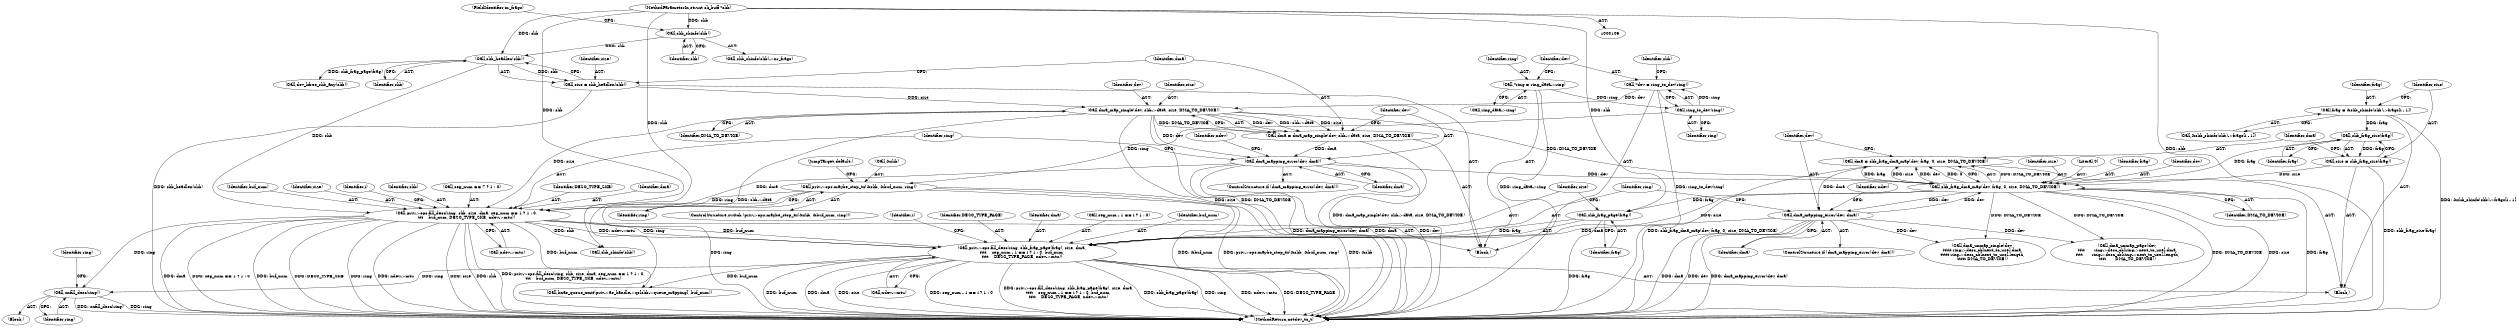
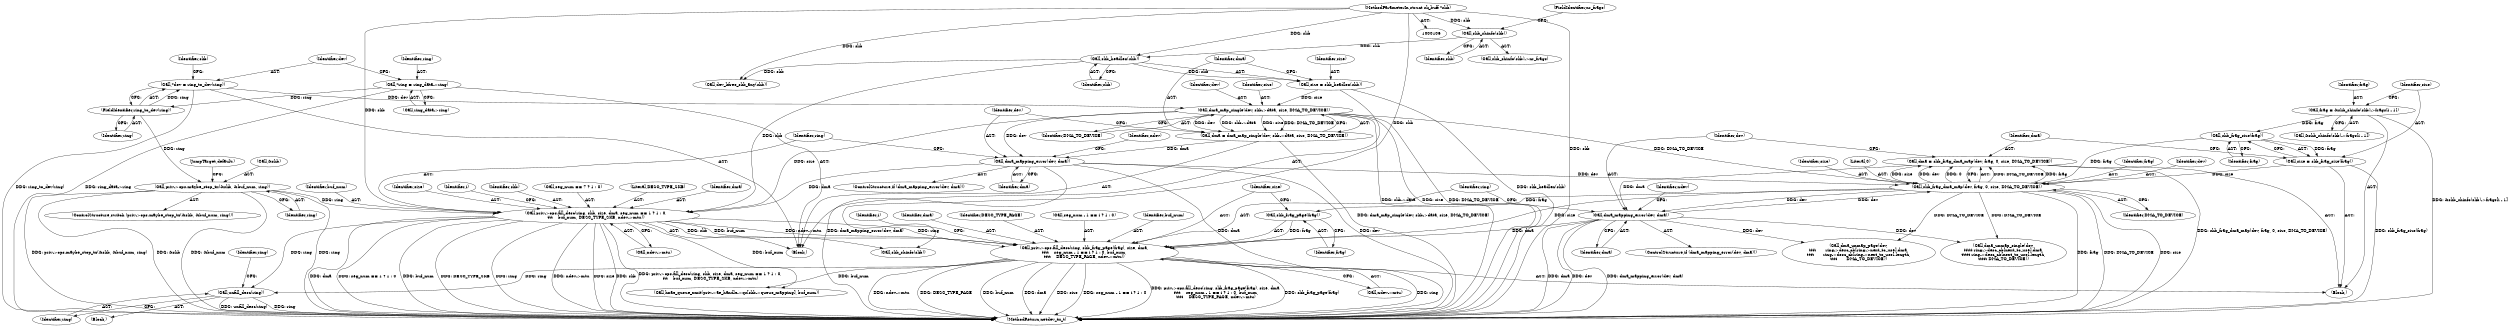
  digraph {
    n1 [label="(Call,unfill_desc(ring))"]
    n2 [label="(MethodReturn,netdev_tx_t)"]
    n3 [label="(Identifier,ring)"]
    n4 [label="(Block,)"]
    n5 [label="(Call,priv->ops.fill_desc(ring, skb, size, dma, seg_num == 1 ? 1 : 0,\n\t\t\t    buf_num, DESC_TYPE_SKB, ndev->mtu))"]
    n6 [label="(Call,priv->ops.fill_desc(ring, skb_frag_page(frag), size, dma,\n\t\t\t\t    seg_num - 1 == i ? 1 : 0, buf_num,\n\t\t\t\t    DESC_TYPE_PAGE, ndev->mtu))"]
    n7 [label="(Call,skb_shinfo(skb))"]
    n8 [label="(Block,)"]
    n9 [label="(Call,hnae_queue_xmit(priv->ae_handle->qs[skb->queue_mapping], buf_num))"]
    n10 [label="(Call,ndev->mtu)"]
    n11 [label="(Block,)"]
    n12 [label="(Call,ndev->mtu)"]
    n13 [label="(Call,priv->ops.maybe_stop_tx(&skb, &buf_num, ring))"]
    n14 [label="(Identifier,ring)"]
    n15 [label="(ControlStructure,switch (priv->ops.maybe_stop_tx(&skb, &buf_num, ring)))"]
-   n16 [label="(Call,ring_to_dev(ring))"]
+   n16 [label="(FieldIdentifier,ring_to_dev(ring))"]
    n17 [label="(Call,*dev = ring_to_dev(ring))"]
    n18 [label="(Identifier,ring)"]
    n19 [label="(Call,dma_map_single(dev, skb->data, size, DMA_TO_DEVICE))"]
    n20 [label="(Call,*ring = ring_data->ring)"]
    n21 [label="(Call,ring_data->ring)"]
    n22 [label="(Call,skb_headlen(skb))"]
    n23 [label="(Call,size = skb_headlen(skb))"]
    n24 [label="(Call,dev_kfree_skb_any(skb))"]
    n25 [label="(Identifier,skb)"]
    n26 [label="(Call,skb_shinfo(skb))"]
    n27 [label="(Call,skb_shinfo(skb)->nr_frags)"]
    n28 [label="(Identifier,skb)"]
    n29 [label="(MethodParameterIn,struct sk_buff *skb)"]
    1000106
    n31 [label="(Call,dma_mapping_error(dev, dma))"]
    n32 [label="(Call,dma = dma_map_single(dev, skb->data, size, DMA_TO_DEVICE))"]
    n33 [label="(Call,skb_frag_dma_map(dev, frag, 0, size, DMA_TO_DEVICE))"]
    n34 [label="(Identifier,DMA_TO_DEVICE)"]
    n35 [label="(ControlStructure,if (dma_mapping_error(dev, dma)))"]
    n36 [label="(Identifier,dma)"]
    n37 [label="(Call,skb_frag_page(frag))"]
    n38 [label="(Call,dma_mapping_error(dev, dma))"]
    n39 [label="(Call,dma = skb_frag_dma_map(dev, frag, 0, size, DMA_TO_DEVICE))"]
    n40 [label="(Call,dma_unmap_page(dev,\n\t\t\t\t       ring->desc_cb[ring->next_to_use].dma,\n\t\t\t\t       ring->desc_cb[ring->next_to_use].length,\n\t\t\t\t       DMA_TO_DEVICE))"]
    n41 [label="(Call,dma_unmap_single(dev,\n\t\t\t\t\t ring->desc_cb[next_to_use].dma,\n\t\t\t\t\t ring->desc_cb[next_to_use].length,\n\t\t\t\t\t DMA_TO_DEVICE))"]
    n42 [label="(Identifier,DMA_TO_DEVICE)"]
    n43 [label="(Identifier,frag)"]
    n44 [label="(Identifier,dma)"]
    n45 [label="(ControlStructure,if (dma_mapping_error(dev, dma)))"]
    n46 [label="(Call,skb_frag_size(frag))"]
    n47 [label="(Call,size = skb_frag_size(frag))"]
    n48 [label="(Identifier,frag)"]
    n49 [label="(Call,frag = &skb_shinfo(skb)->frags[i - 1])"]
    n50 [label="(Call,&skb_shinfo(skb)->frags[i - 1])"]
    n51 [label="(Identifier,dma)"]
    n52 [label="(Identifier,size)"]
    n53 [label="(Identifier,frag)"]
    n54 [label="(Call,&skb)"]
    n55 [label="(Call,seg_num == 7 ? 1 : 0)"]
    n56 [label="(Identifier,ring)"]
    n57 [label="(Identifier,ring)"]
    n58 [label="(Identifier,dev)"]
-   n59 [label="(Identifier,DESC_TYPE_SKB)"]
+   n59 [label="(Literal,DESC_TYPE_SKB)"]
    n60 [label="(Identifier,size)"]
    n61 [label="(JumpTarget,default:)"]
    n62 [label="(Identifier,dma)"]
    n63 [label="(FieldIdentifier,nr_frags)"]
    n64 [label="(Identifier,dma)"]
    n65 [label="(Identifier,dma)"]
    n66 [label="(Identifier,size)"]
    n67 [label="(Identifier,dev)"]
    n68 [label="(Identifier,ring)"]
    n69 [label="(Literal,0)"]
    n70 [label="(Identifier,buf_num)"]
    n71 [label="(Identifier,dev)"]
    n72 [label="(Identifier,ndev)"]
    n73 [label="(Identifier,DESC_TYPE_PAGE)"]
    n74 [label="(Identifier,ring)"]
    n75 [label="(Identifier,frag)"]
    n76 [label="(Identifier,dev)"]
    n77 [label="(Identifier,size)"]
    n78 [label="(Call,seg_num - 1 == i ? 1 : 0)"]
    n79 [label="(Identifier,size)"]
    n80 [label="(Identifier,size)"]
    n81 [label="(Identifier,ndev)"]
    n82 [label="(Identifier,i)"]
    n83 [label="(Identifier,buf_num)"]
    n84 [label="(Identifier,dev)"]
    n85 [label="(Identifier,skb)"]
    n86 [label="(Identifier,i)"]
    n87 [label="(Identifier,skb)"]
    n1 -> n2 [label="DDG: unfill_desc(ring)"]
    n1 -> n2 [label="DDG: ring"]
    n1 -> n3 [label="CFG: "]
    n1 -> n4 [label="AST: "]
    n3 -> n1 [label="AST: "]
    n5 -> n1 [label="DDG: ring"]
    n5 -> n2 [label="DDG: dma"]
    n5 -> n2 [label="DDG: seg_num == 1 ? 1 : 0"]
    n5 -> n2 [label="DDG: buf_num"]
    n5 -> n2 [label="DDG: DESC_TYPE_SKB"]
    n5 -> n2 [label="DDG: ring"]
    n5 -> n2 [label="DDG: ndev->mtu"]
    n5 -> n2 [label="DDG: size"]
    n5 -> n2 [label="DDG: skb"]
    n5 -> n2 [label="DDG: priv->ops.fill_desc(ring, skb, size, dma, seg_num == 1 ? 1 : 0,\n\t\t\t    buf_num, DESC_TYPE_SKB, ndev->mtu)"]
    n5 -> n6 [label="DDG: ring"]
    n5 -> n6 [label="DDG: buf_num"]
    n5 -> n6 [label="DDG: ndev->mtu"]
    n5 -> n7 [label="DDG: skb"]
    n5 -> n8 [label="AST: "]
    n5 -> n9 [label="DDG: buf_num"]
    n5 -> n10 [label="CFG: "]
    n6 -> n1 [label="DDG: ring"]
    n6 -> n2 [label="DDG: ndev->mtu"]
    n6 -> n2 [label="DDG: DESC_TYPE_PAGE"]
    n6 -> n2 [label="DDG: buf_num"]
    n6 -> n2 [label="DDG: dma"]
    n6 -> n2 [label="DDG: size"]
    n6 -> n2 [label="DDG: seg_num - 1 == i ? 1 : 0"]
    n6 -> n2 [label="DDG: priv->ops.fill_desc(ring, skb_frag_page(frag), size, dma,\n\t\t\t\t    seg_num - 1 == i ? 1 : 0, buf_num,\n\t\t\t\t    DESC_TYPE_PAGE, ndev->mtu)"]
    n6 -> n2 [label="DDG: skb_frag_page(frag)"]
    n6 -> n2 [label="DDG: ring"]
    n6 -> n9 [label="DDG: buf_num"]
    n6 -> n11 [label="AST: "]
    n6 -> n12 [label="CFG: "]
    n10 -> n5 [label="AST: "]
    n12 -> n6 [label="AST: "]
    n13 -> n2 [label="DDG: ring"]
    n13 -> n2 [label="DDG: &buf_num"]
    n13 -> n2 [label="DDG: priv->ops.maybe_stop_tx(&skb, &buf_num, ring)"]
    n13 -> n2 [label="DDG: &skb"]
    n13 -> n5 [label="DDG: ring"]
    n13 -> n14 [label="CFG: "]
    n13 -> n15 [label="AST: "]
    n14 -> n13 [label="AST: "]
    n16 -> n13 [label="DDG: ring"]
    n16 -> n17 [label="AST: "]
    n16 -> n17 [label="DDG: ring"]
    n16 -> n18 [label="CFG: "]
    n17 -> n2 [label="DDG: ring_to_dev(ring)"]
    n17 -> n8 [label="AST: "]
    n17 -> n16 [label="CFG: "]
    n17 -> n19 [label="DDG: dev"]
    n18 -> n16 [label="AST: "]
    n19 -> n2 [label="DDG: skb->data"]
    n19 -> n2 [label="DDG: size"]
    n19 -> n2 [label="DDG: DMA_TO_DEVICE"]
    n19 -> n5 [label="DDG: size"]
    n19 -> n31 [label="DDG: dev"]
    n19 -> n32 [label="AST: "]
    n19 -> n32 [label="DDG: dev"]
    n19 -> n32 [label="DDG: skb->data"]
    n19 -> n32 [label="DDG: size"]
    n19 -> n32 [label="DDG: DMA_TO_DEVICE"]
    n19 -> n33 [label="DDG: DMA_TO_DEVICE"]
    n19 -> n34 [label="CFG: "]
    n20 -> n2 [label="DDG: ring_data->ring"]
    n20 -> n8 [label="AST: "]
    n20 -> n16 [label="DDG: ring"]
    n20 -> n21 [label="CFG: "]
    n21 -> n20 [label="AST: "]
    n22 -> n5 [label="DDG: skb"]
    n22 -> n23 [label="AST: "]
    n22 -> n23 [label="DDG: skb"]
-   n22 -> n24 [label="DDG: skb_frag_page(frag)"]
+   n22 -> n24 [label="DDG: skb"]
    n22 -> n25 [label="CFG: "]
    n23 -> n2 [label="DDG: skb_headlen(skb)"]
    n23 -> n8 [label="AST: "]
    n23 -> n19 [label="DDG: size"]
-   n23 -> n22 [label="CFG: "]
    n25 -> n22 [label="AST: "]
    n26 -> n22 [label="DDG: skb"]
    n26 -> n27 [label="AST: "]
    n26 -> n28 [label="CFG: "]
    n28 -> n26 [label="AST: "]
    n29 -> n2 [label="DDG: skb"]
    n29 -> n5 [label="DDG: skb"]
    n29 -> n7 [label="DDG: skb"]
    n29 -> n22 [label="DDG: skb"]
-   n29 -> n37 [label="DDG: skb"]
+   n29 -> n24 [label="DDG: skb"]
    n29 -> n26 [label="DDG: skb"]
    n29 -> 1000106 [label="AST: "]
    n31 -> n2 [label="DDG: dma_mapping_error(dev, dma)"]
    n31 -> n2 [label="DDG: dma"]
    n31 -> n2 [label="DDG: dev"]
    n31 -> n5 [label="DDG: dma"]
    n31 -> n33 [label="DDG: dev"]
    n31 -> n35 [label="AST: "]
    n31 -> n36 [label="CFG: "]
    n32 -> n2 [label="DDG: dma_map_single(dev, skb->data, size, DMA_TO_DEVICE)"]
    n32 -> n8 [label="AST: "]
    n32 -> n19 [label="CFG: "]
    n32 -> n31 [label="DDG: dma"]
    n33 -> n2 [label="DDG: DMA_TO_DEVICE"]
    n33 -> n2 [label="DDG: size"]
    n33 -> n2 [label="DDG: frag"]
    n33 -> n6 [label="DDG: size"]
    n33 -> n37 [label="DDG: frag"]
    n33 -> n38 [label="DDG: dev"]
    n33 -> n39 [label="AST: "]
    n33 -> n39 [label="DDG: DMA_TO_DEVICE"]
    n33 -> n39 [label="DDG: frag"]
    n33 -> n39 [label="DDG: size"]
    n33 -> n39 [label="DDG: dev"]
    n33 -> n39 [label="DDG: 0"]
    n33 -> n40 [label="DDG: DMA_TO_DEVICE"]
    n33 -> n41 [label="DDG: DMA_TO_DEVICE"]
    n33 -> n42 [label="CFG: "]
    n34 -> n19 [label="AST: "]
    n36 -> n31 [label="AST: "]
-   n37 -> n2 [label="DDG: frag"]
    n37 -> n6 [label="AST: "]
    n37 -> n6 [label="DDG: frag"]
    n37 -> n43 [label="CFG: "]
    n38 -> n2 [label="DDG: dma_mapping_error(dev, dma)"]
    n38 -> n2 [label="DDG: dma"]
    n38 -> n2 [label="DDG: dev"]
    n38 -> n6 [label="DDG: dma"]
    n38 -> n33 [label="DDG: dev"]
    n38 -> n40 [label="DDG: dev"]
    n38 -> n41 [label="DDG: dev"]
    n38 -> n44 [label="CFG: "]
    n38 -> n45 [label="AST: "]
    n39 -> n2 [label="DDG: skb_frag_dma_map(dev, frag, 0, size, DMA_TO_DEVICE)"]
    n39 -> n11 [label="AST: "]
    n39 -> n33 [label="CFG: "]
    n39 -> n38 [label="DDG: dma"]
    n42 -> n33 [label="AST: "]
    n43 -> n37 [label="AST: "]
    n44 -> n38 [label="AST: "]
    n46 -> n33 [label="DDG: frag"]
    n46 -> n47 [label="AST: "]
    n46 -> n47 [label="DDG: frag"]
    n46 -> n48 [label="CFG: "]
    n47 -> n2 [label="DDG: skb_frag_size(frag)"]
    n47 -> n11 [label="AST: "]
    n47 -> n33 [label="DDG: size"]
    n47 -> n46 [label="CFG: "]
    n48 -> n46 [label="AST: "]
    n49 -> n2 [label="DDG: &skb_shinfo(skb)->frags[i - 1]"]
    n49 -> n11 [label="AST: "]
    n49 -> n46 [label="DDG: frag"]
    n49 -> n50 [label="CFG: "]
    n50 -> n49 [label="AST: "]
    n51 -> n23 [label="CFG: "]
    n51 -> n32 [label="AST: "]
    n52 -> n47 [label="AST: "]
    n52 -> n49 [label="CFG: "]
    n53 -> n49 [label="AST: "]
    n54 -> n13 [label="AST: "]
    n55 -> n5 [label="AST: "]
    n56 -> n20 [label="AST: "]
    n57 -> n6 [label="AST: "]
    n57 -> n38 [label="CFG: "]
    n58 -> n17 [label="AST: "]
    n58 -> n20 [label="CFG: "]
    n59 -> n5 [label="AST: "]
    n60 -> n23 [label="AST: "]
    n61 -> n13 [label="CFG: "]
    n62 -> n6 [label="AST: "]
    n63 -> n26 [label="CFG: "]
    n64 -> n5 [label="AST: "]
    n65 -> n39 [label="AST: "]
    n65 -> n47 [label="CFG: "]
    n66 -> n33 [label="AST: "]
    n67 -> n38 [label="AST: "]
    n67 -> n39 [label="CFG: "]
    n68 -> n5 [label="AST: "]
    n68 -> n31 [label="CFG: "]
    n69 -> n33 [label="AST: "]
    n70 -> n5 [label="AST: "]
    n71 -> n31 [label="AST: "]
    n71 -> n32 [label="CFG: "]
    n72 -> n38 [label="CFG: "]
    n73 -> n6 [label="AST: "]
    n74 -> n1 [label="CFG: "]
    n75 -> n33 [label="AST: "]
    n76 -> n33 [label="AST: "]
    n77 -> n6 [label="AST: "]
    n77 -> n37 [label="CFG: "]
    n78 -> n6 [label="AST: "]
    n79 -> n5 [label="AST: "]
    n80 -> n19 [label="AST: "]
    n81 -> n31 [label="CFG: "]
    n82 -> n5 [label="CFG: "]
    n83 -> n6 [label="AST: "]
    n84 -> n19 [label="AST: "]
    n85 -> n17 [label="CFG: "]
    n86 -> n6 [label="CFG: "]
    n87 -> n5 [label="AST: "]
  }
